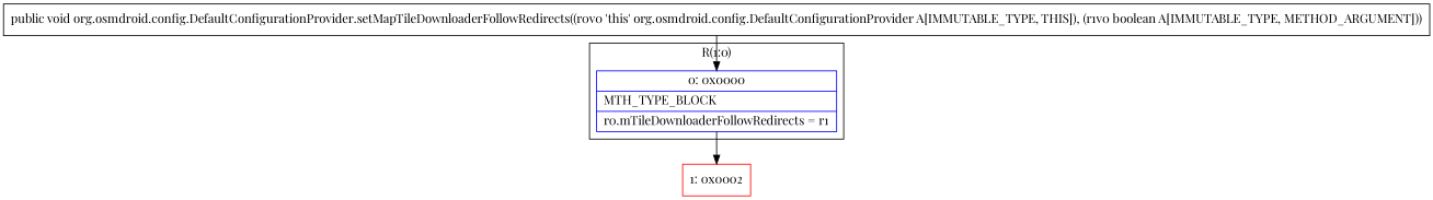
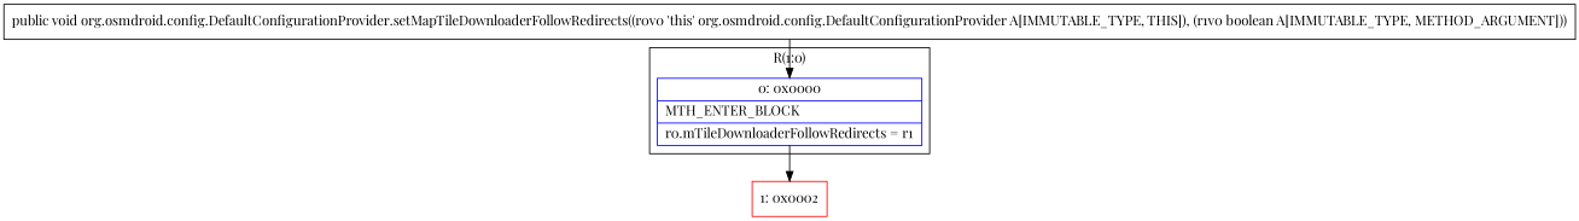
  digraph {
    fontname="Playfair Display"
    node [shape=record fontname="Playfair Display"]
    edge [style=solid fontname="Playfair Display"]
-   n1 [color=blue label="{0\:\ 0x0000|MTH_TYPE_BLOCK\l|r0.mTileDownloaderFollowRedirects = r1\l}"]
+   n1 [color=blue label="{0\:\ 0x0000|MTH_ENTER_BLOCK\l|r0.mTileDownloaderFollowRedirects = r1\l}"]
    n2 [color=red label="{1\:\ 0x0002}"]
    n3 [label="{public void org.osmdroid.config.DefaultConfigurationProvider.setMapTileDownloaderFollowRedirects((r0v0 'this' org.osmdroid.config.DefaultConfigurationProvider A[IMMUTABLE_TYPE, THIS]), (r1v0 boolean A[IMMUTABLE_TYPE, METHOD_ARGUMENT])) }"]
    subgraph cluster_1 {
      label="R(1:0)"
      n1
    }
    n1 -> n2
    n3 -> n1
  }
